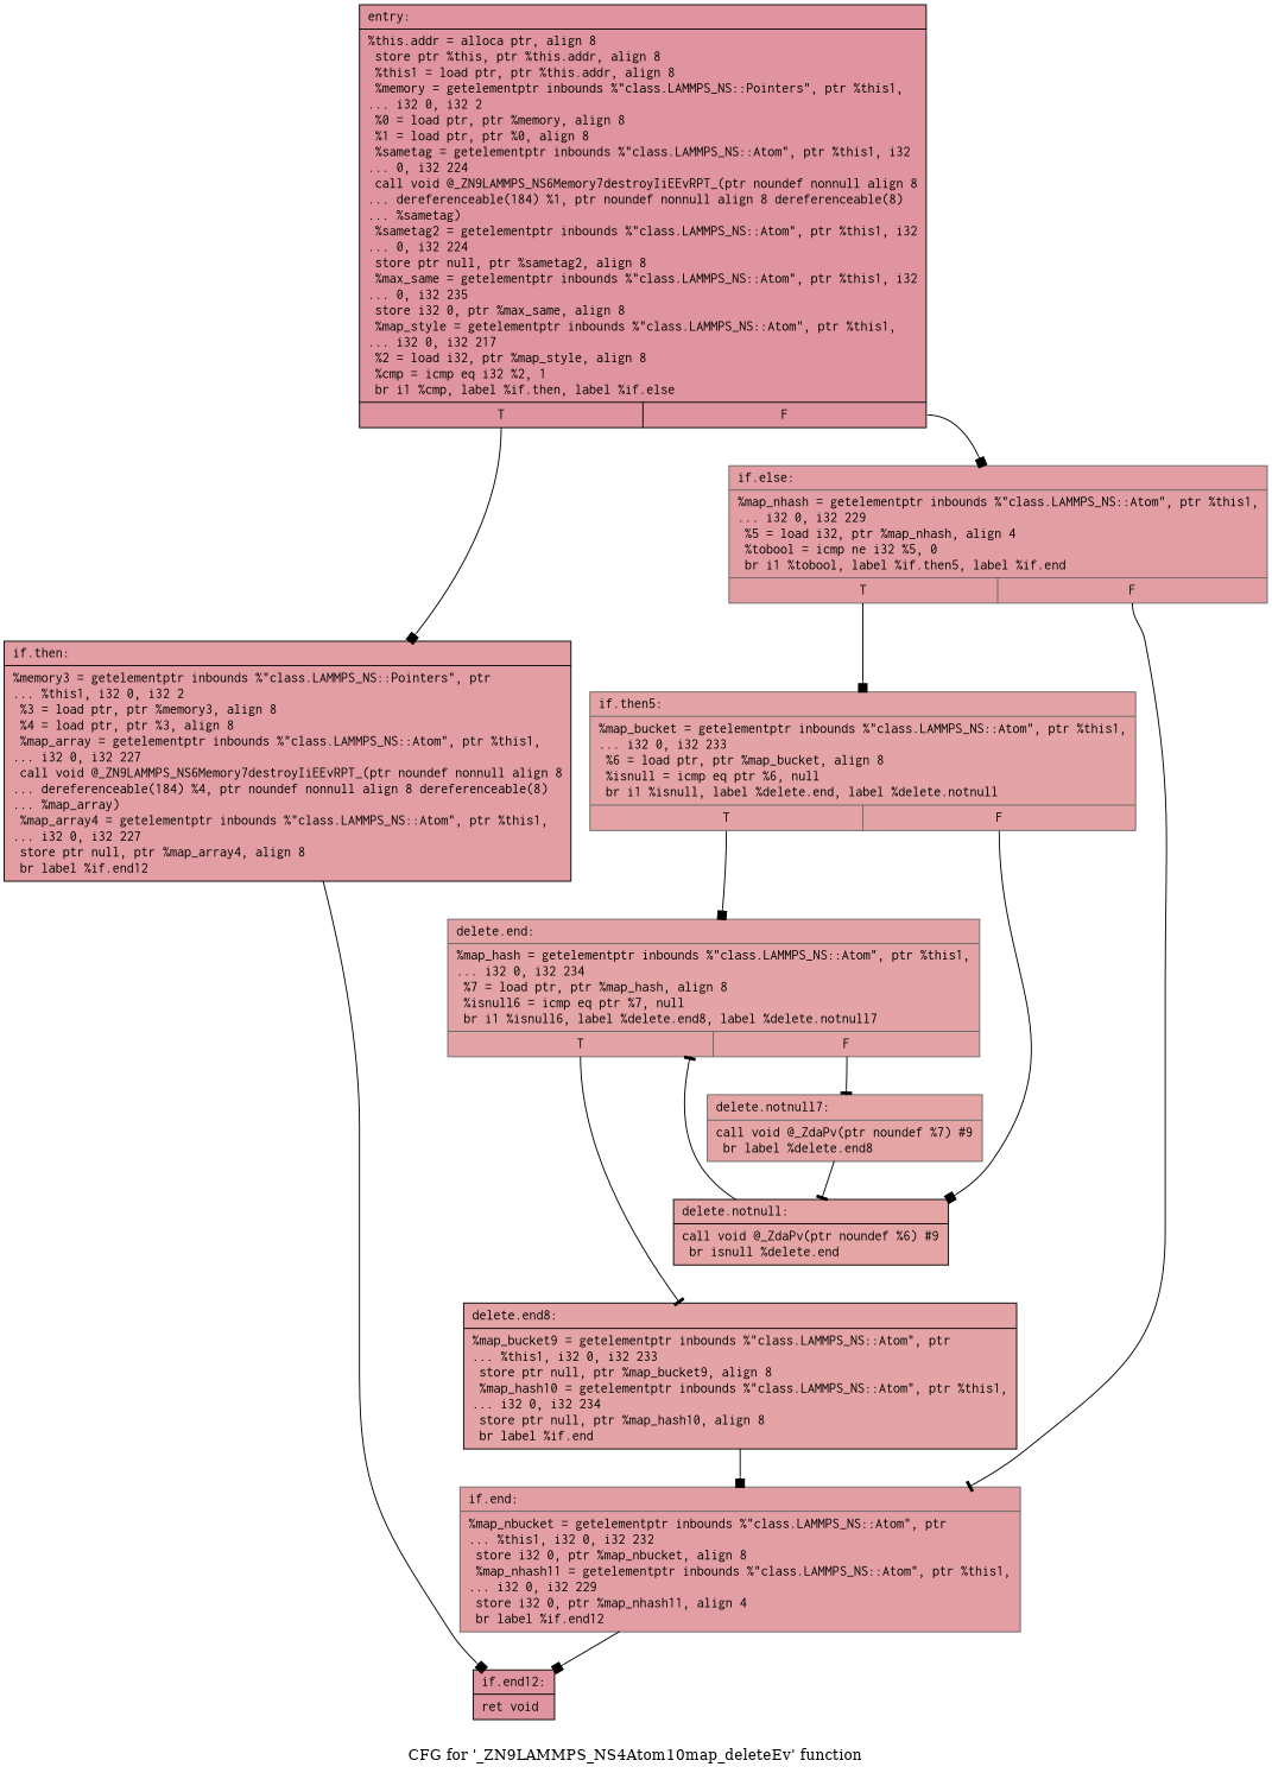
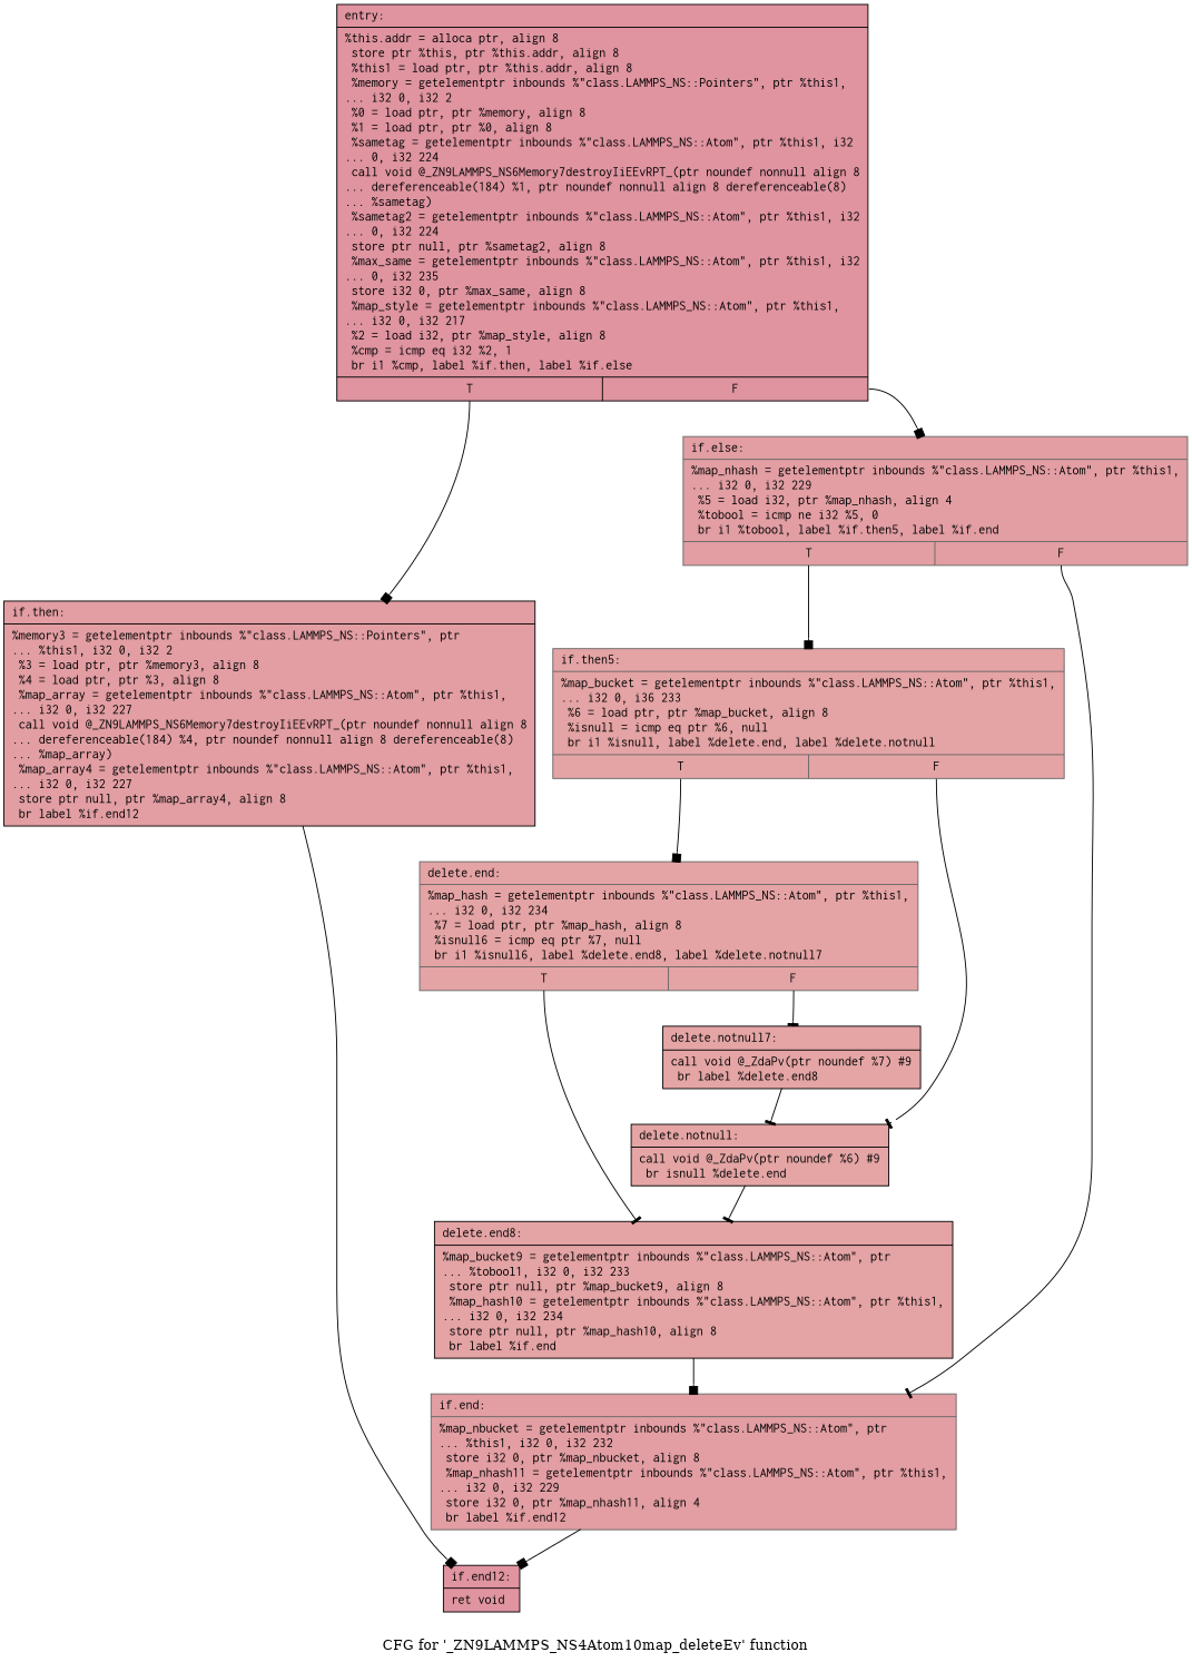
  digraph {
    label="CFG for '_ZN9LAMMPS_NS4Atom10map_deleteEv' function"
    node [color=black fillcolor="#be242e70" fontname=Courier shape=record style=filled]
    edge [arrowhead=box]
    n1 [fillcolor="#b70d2870" label="{entry:\l|  %this.addr = alloca ptr, align 8\l  store ptr %this, ptr %this.addr, align 8\l  %this1 = load ptr, ptr %this.addr, align 8\l  %memory = getelementptr inbounds %\"class.LAMMPS_NS::Pointers\", ptr %this1,\l... i32 0, i32 2\l  %0 = load ptr, ptr %memory, align 8\l  %1 = load ptr, ptr %0, align 8\l  %sametag = getelementptr inbounds %\"class.LAMMPS_NS::Atom\", ptr %this1, i32\l... 0, i32 224\l  call void @_ZN9LAMMPS_NS6Memory7destroyIiEEvRPT_(ptr noundef nonnull align 8\l... dereferenceable(184) %1, ptr noundef nonnull align 8 dereferenceable(8)\l... %sametag)\l  %sametag2 = getelementptr inbounds %\"class.LAMMPS_NS::Atom\", ptr %this1, i32\l... 0, i32 224\l  store ptr null, ptr %sametag2, align 8\l  %max_same = getelementptr inbounds %\"class.LAMMPS_NS::Atom\", ptr %this1, i32\l... 0, i32 235\l  store i32 0, ptr %max_same, align 8\l  %map_style = getelementptr inbounds %\"class.LAMMPS_NS::Atom\", ptr %this1,\l... i32 0, i32 217\l  %2 = load i32, ptr %map_style, align 8\l  %cmp = icmp eq i32 %2, 1\l  br i1 %cmp, label %if.then, label %if.else\l|{<s0>T|<s1>F}}"]
    n2 [label="{if.then:\l|  %memory3 = getelementptr inbounds %\"class.LAMMPS_NS::Pointers\", ptr\l... %this1, i32 0, i32 2\l  %3 = load ptr, ptr %memory3, align 8\l  %4 = load ptr, ptr %3, align 8\l  %map_array = getelementptr inbounds %\"class.LAMMPS_NS::Atom\", ptr %this1,\l... i32 0, i32 227\l  call void @_ZN9LAMMPS_NS6Memory7destroyIiEEvRPT_(ptr noundef nonnull align 8\l... dereferenceable(184) %4, ptr noundef nonnull align 8 dereferenceable(8)\l... %map_array)\l  %map_array4 = getelementptr inbounds %\"class.LAMMPS_NS::Atom\", ptr %this1,\l... i32 0, i32 227\l  store ptr null, ptr %map_array4, align 8\l  br label %if.end12\l}"]
    n3 [color=gray40 label="{if.else:\l|  %map_nhash = getelementptr inbounds %\"class.LAMMPS_NS::Atom\", ptr %this1,\l... i32 0, i32 229\l  %5 = load i32, ptr %map_nhash, align 4\l  %tobool = icmp ne i32 %5, 0\l  br i1 %tobool, label %if.then5, label %if.end\l|{<s0>T|<s1>F}}"]
    n4 [fillcolor="#b70d2870" label="{if.end12:\l|  ret void\l}"]
-   n5 [color=gray40 fillcolor="#c32e3170" label="{if.then5:\l|  %map_bucket = getelementptr inbounds %\"class.LAMMPS_NS::Atom\", ptr %this1,\l... i32 0, i32 233\l  %6 = load ptr, ptr %map_bucket, align 8\l  %isnull = icmp eq ptr %6, null\l  br i1 %isnull, label %delete.end, label %delete.notnull\l|{<s0>T|<s1>F}}"]
+   n5 [color=gray40 fillcolor="#c32e3170" label="{if.then5:\l|  %map_bucket = getelementptr inbounds %\"class.LAMMPS_NS::Atom\", ptr %this1,\l... i32 0, i36 233\l  %6 = load ptr, ptr %map_bucket, align 8\l  %isnull = icmp eq ptr %6, null\l  br i1 %isnull, label %delete.end, label %delete.notnull\l|{<s0>T|<s1>F}}"]
    n6 [color=gray40 label="{if.end:\l|  %map_nbucket = getelementptr inbounds %\"class.LAMMPS_NS::Atom\", ptr\l... %this1, i32 0, i32 232\l  store i32 0, ptr %map_nbucket, align 8\l  %map_nhash11 = getelementptr inbounds %\"class.LAMMPS_NS::Atom\", ptr %this1,\l... i32 0, i32 229\l  store i32 0, ptr %map_nhash11, align 4\l  br label %if.end12\l}"]
    n7 [color=gray40 fillcolor="#c32e3170" label="{delete.end:\l|  %map_hash = getelementptr inbounds %\"class.LAMMPS_NS::Atom\", ptr %this1,\l... i32 0, i32 234\l  %7 = load ptr, ptr %map_hash, align 8\l  %isnull6 = icmp eq ptr %7, null\l  br i1 %isnull6, label %delete.end8, label %delete.notnull7\l|{<s0>T|<s1>F}}"]
    n8 [fillcolor="#c5333470" label="{delete.notnull:\l|  call void @_ZdaPv(ptr noundef %6) #9\l  br isnull %delete.end\l}"]
-   n9 [fillcolor="#c32e3170" label="{delete.end8:\l|  %map_bucket9 = getelementptr inbounds %\"class.LAMMPS_NS::Atom\", ptr\l... %this1, i32 0, i32 233\l  store ptr null, ptr %map_bucket9, align 8\l  %map_hash10 = getelementptr inbounds %\"class.LAMMPS_NS::Atom\", ptr %this1,\l... i32 0, i32 234\l  store ptr null, ptr %map_hash10, align 8\l  br label %if.end\l}"]
-   n10 [color=gray40 fillcolor="#c5333470" label="{delete.notnull7:\l|  call void @_ZdaPv(ptr noundef %7) #9\l  br label %delete.end8\l}"]
+   n9 [fillcolor="#c32e3170" label="{delete.end8:\l|  %map_bucket9 = getelementptr inbounds %\"class.LAMMPS_NS::Atom\", ptr\l... %tobool1, i32 0, i32 233\l  store ptr null, ptr %map_bucket9, align 8\l  %map_hash10 = getelementptr inbounds %\"class.LAMMPS_NS::Atom\", ptr %this1,\l... i32 0, i32 234\l  store ptr null, ptr %map_hash10, align 8\l  br label %if.end\l}"]
+   n10 [fillcolor="#c5333470" label="{delete.notnull7:\l|  call void @_ZdaPv(ptr noundef %7) #9\l  br label %delete.end8\l}"]
    n1 -> n2 [tailport=s0]
    n1 -> n3 [tailport=s1]
    n2 -> n4
    n3 -> n5 [tailport=s0]
    n3 -> n6 [arrowhead=tee tailport=s1]
    n5 -> n7 [tailport=s0]
-   n5 -> n8 [tailport=s1]
+   n5 -> n8 [arrowhead=tee tailport=s1]
    n6 -> n4
    n7 -> n9 [arrowhead=tee tailport=s0]
    n7 -> n10 [arrowhead=tee tailport=s1]
-   n8 -> n7 [arrowhead=tee]
+   n8 -> n9 [arrowhead=tee]
    n9 -> n6
    n10 -> n8 [arrowhead=tee]
  }
